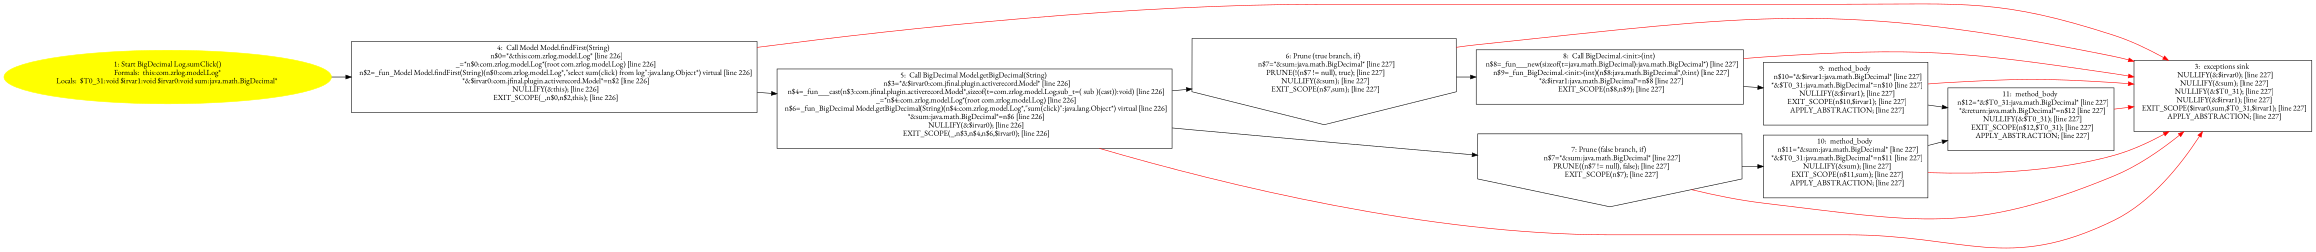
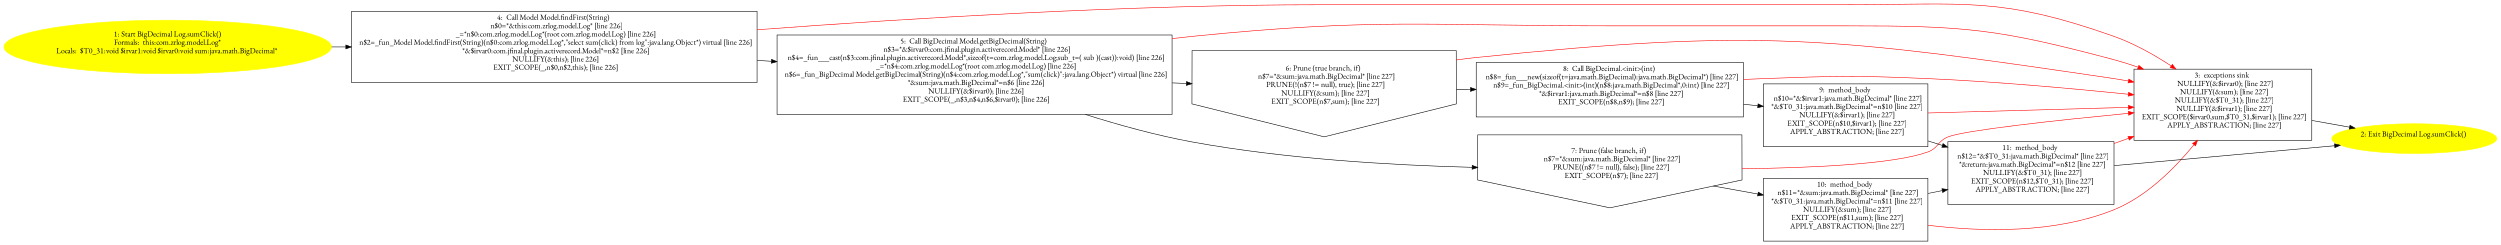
  digraph {
    rankdir=LR
    fontname="EB Garamond"
    node [fontname="EB Garamond" shape=box]
    edge [fontname="EB Garamond"]
    n1 [color=yellow label="1: Start BigDecimal Log.sumClick()\nFormals:  this:com.zrlog.model.Log*\nLocals:  $T0_31:void $irvar1:void $irvar0:void sum:java.math.BigDecimal* \n  " style=filled shape=""]
    n2 [label="4:  Call Model Model.findFirst(String) \n   n$0=*&this:com.zrlog.model.Log* [line 226]\n  _=*n$0:com.zrlog.model.Log*(root com.zrlog.model.Log) [line 226]\n  n$2=_fun_Model Model.findFirst(String)(n$0:com.zrlog.model.Log*,\"select sum(click) from log\":java.lang.Object*) virtual [line 226]\n  *&$irvar0:com.jfinal.plugin.activerecord.Model*=n$2 [line 226]\n  NULLIFY(&this); [line 226]\n  EXIT_SCOPE(_,n$0,n$2,this); [line 226]\n "]
    n3 [label="3:  exceptions sink \n   NULLIFY(&$irvar0); [line 227]\n  NULLIFY(&sum); [line 227]\n  NULLIFY(&$T0_31); [line 227]\n  NULLIFY(&$irvar1); [line 227]\n  EXIT_SCOPE($irvar0,sum,$T0_31,$irvar1); [line 227]\n  APPLY_ABSTRACTION; [line 227]\n "]
    n4 [label="5:  Call BigDecimal Model.getBigDecimal(String) \n   n$3=*&$irvar0:com.jfinal.plugin.activerecord.Model* [line 226]\n  n$4=_fun___cast(n$3:com.jfinal.plugin.activerecord.Model*,sizeof(t=com.zrlog.model.Log;sub_t=( sub )(cast)):void) [line 226]\n  _=*n$4:com.zrlog.model.Log*(root com.zrlog.model.Log) [line 226]\n  n$6=_fun_BigDecimal Model.getBigDecimal(String)(n$4:com.zrlog.model.Log*,\"sum(click)\":java.lang.Object*) virtual [line 226]\n  *&sum:java.math.BigDecimal*=n$6 [line 226]\n  NULLIFY(&$irvar0); [line 226]\n  EXIT_SCOPE(_,n$3,n$4,n$6,$irvar0); [line 226]\n "]
+   n5 [color=yellow label="2: Exit BigDecimal Log.sumClick() \n  " style=filled shape=""]
    n6 [label="6: Prune (true branch, if) \n   n$7=*&sum:java.math.BigDecimal* [line 227]\n  PRUNE(!(n$7 != null), true); [line 227]\n  NULLIFY(&sum); [line 227]\n  EXIT_SCOPE(n$7,sum); [line 227]\n " shape=invhouse]
    n7 [label="7: Prune (false branch, if) \n   n$7=*&sum:java.math.BigDecimal* [line 227]\n  PRUNE((n$7 != null), false); [line 227]\n  EXIT_SCOPE(n$7); [line 227]\n " shape=invhouse]
    n8 [label="8:  Call BigDecimal.<init>(int) \n   n$8=_fun___new(sizeof(t=java.math.BigDecimal):java.math.BigDecimal*) [line 227]\n  n$9=_fun_BigDecimal.<init>(int)(n$8:java.math.BigDecimal*,0:int) [line 227]\n  *&$irvar1:java.math.BigDecimal*=n$8 [line 227]\n  EXIT_SCOPE(n$8,n$9); [line 227]\n "]
    n9 [label="10:  method_body \n   n$11=*&sum:java.math.BigDecimal* [line 227]\n  *&$T0_31:java.math.BigDecimal*=n$11 [line 227]\n  NULLIFY(&sum); [line 227]\n  EXIT_SCOPE(n$11,sum); [line 227]\n  APPLY_ABSTRACTION; [line 227]\n "]
    n10 [label="9:  method_body \n   n$10=*&$irvar1:java.math.BigDecimal* [line 227]\n  *&$T0_31:java.math.BigDecimal*=n$10 [line 227]\n  NULLIFY(&$irvar1); [line 227]\n  EXIT_SCOPE(n$10,$irvar1); [line 227]\n  APPLY_ABSTRACTION; [line 227]\n "]
    n11 [label="11:  method_body \n   n$12=*&$T0_31:java.math.BigDecimal* [line 227]\n  *&return:java.math.BigDecimal*=n$12 [line 227]\n  NULLIFY(&$T0_31); [line 227]\n  EXIT_SCOPE(n$12,$T0_31); [line 227]\n  APPLY_ABSTRACTION; [line 227]\n "]
    n1 -> n2
    n2 -> n3 [color=red]
    n2 -> n4
+   n3 -> n5
    n4 -> n3 [color=red]
    n4 -> n6
    n4 -> n7
    n6 -> n3 [color=red]
    n6 -> n8
    n7 -> n3 [color=red]
    n7 -> n9
    n8 -> n3 [color=red]
    n8 -> n10
    n9 -> n3 [color=red]
    n9 -> n11
    n10 -> n3 [color=red]
    n10 -> n11
    n11 -> n3 [color=red]
+   n11 -> n5
  }
